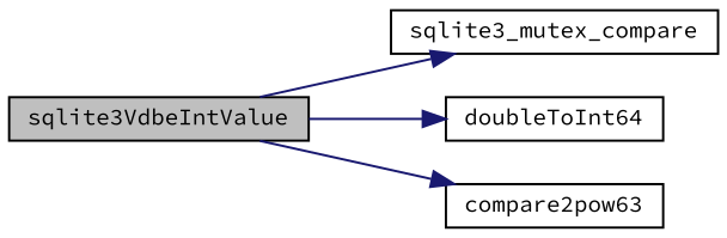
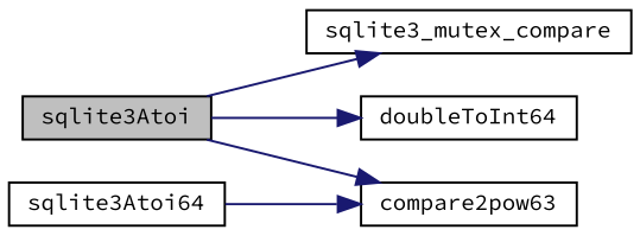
  digraph {
    fontname="Source Code Pro"
    rankdir=LR
    node [color=black fillcolor=white fontname="Source Code Pro" fontsize=10 shape=record style=filled]
    edge [color=midnightblue fontname="Source Code Pro" fontsize=10 labelfontname=FreeSans labelfontsize=10 style=solid]
-   n1 [fillcolor=grey75 fontcolor=black height=0.2 label=sqlite3VdbeIntValue width=0.4]
+   n1 [fillcolor=grey75 fontcolor=black height=0.2 label=sqlite3Atoi width=0.4]
    n2 [height=0.2 label=sqlite3_mutex_compare width=0.4]
    n3 [height=0.2 label=doubleToInt64 width=0.4]
    n4 [height=0.2 label=compare2pow63 width=0.4]
+   n5 [height=0.2 label=sqlite3Atoi64 width=0.4]
    n1 -> n2
    n1 -> n3
    n1 -> n4
+   n5 -> n4
  }
